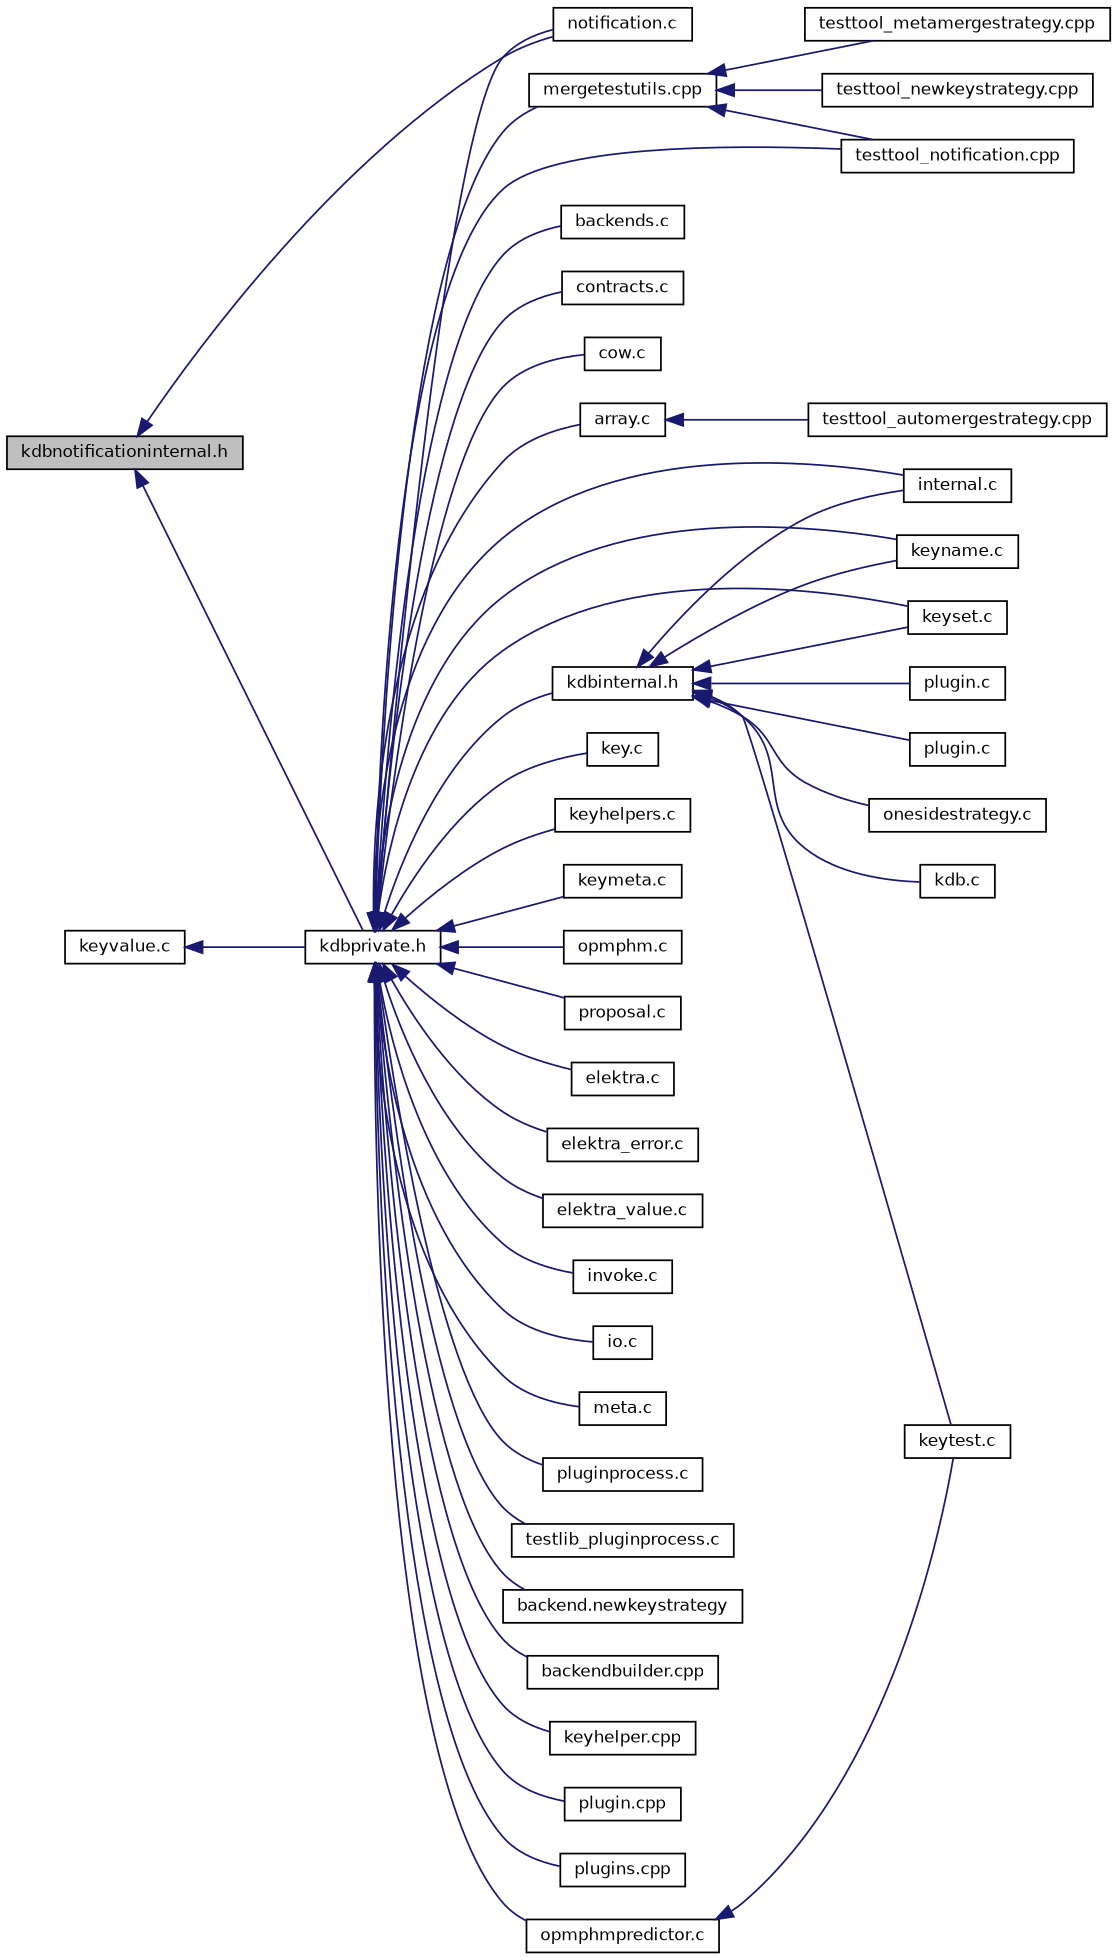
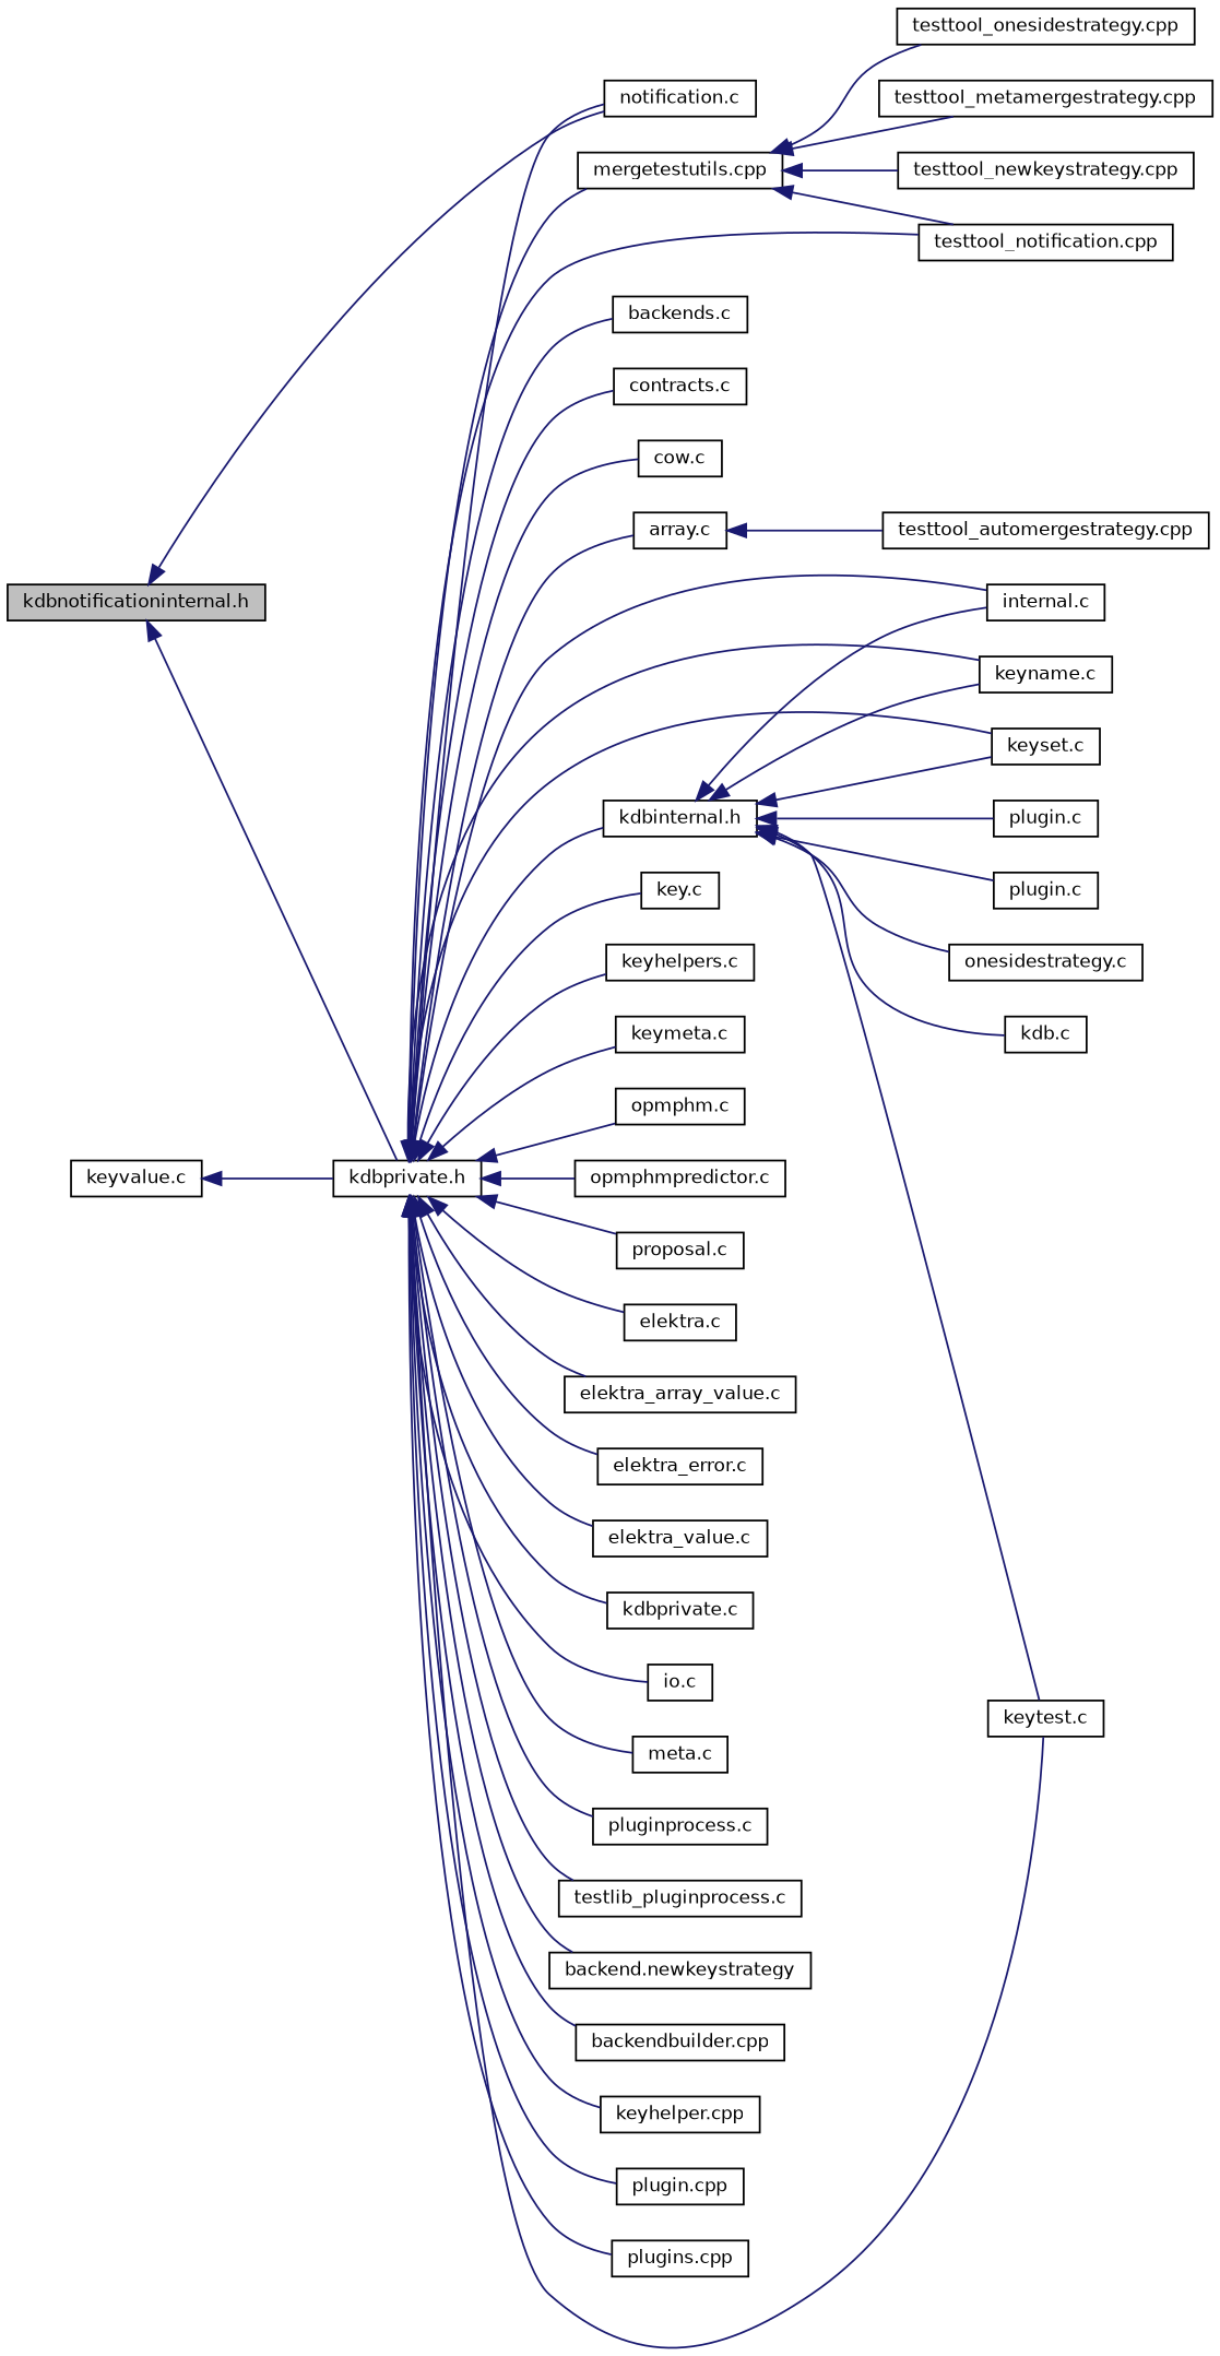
  digraph {
    rankdir=LR
    node [color=black fillcolor=white fontname=Helvetica fontsize=10 shape=record style=filled]
    edge [color=midnightblue dir=back fontname=Helvetica fontsize=10 labelfontname=Helvetica labelfontsize=10 style=solid]
    n1 [fillcolor=grey75 fontcolor=black height=0.2 label="kdbnotificationinternal.h" width=0.4]
    n2 [height=0.2 label="notification.c" width=0.4]
    n3 [height=0.2 label="kdbprivate.h" width=0.4]
    n4 [height=0.2 label="array.c" width=0.4]
    n5 [height=0.2 label="backends.c" width=0.4]
    n6 [height=0.2 label="contracts.c" width=0.4]
    n7 [height=0.2 label="cow.c" width=0.4]
    n8 [height=0.2 label="internal.c" width=0.4]
    n9 [height=0.2 label="key.c" width=0.4]
    n10 [height=0.2 label="keyhelpers.c" width=0.4]
    n11 [height=0.2 label="keymeta.c" width=0.4]
    n12 [height=0.2 label="keyname.c" width=0.4]
    n13 [height=0.2 label="keyset.c" width=0.4]
    n14 [height=0.2 label="keytest.c" width=0.4]
    n15 [height=0.2 label="opmphm.c" width=0.4]
    n16 [height=0.2 label="opmphmpredictor.c" width=0.4]
    n17 [height=0.2 label="proposal.c" width=0.4]
    n18 [height=0.2 label="elektra.c" width=0.4]
+   n19 [height=0.2 label="elektra_array_value.c" width=0.4]
    n20 [height=0.2 label="elektra_error.c" width=0.4]
    n21 [height=0.2 label="elektra_value.c" width=0.4]
-   n22 [height=0.2 label="invoke.c" width=0.4]
+   n22 [height=0.2 label="kdbprivate.c" width=0.4]
    n23 [height=0.2 label="io.c" width=0.4]
    n24 [height=0.2 label="meta.c" width=0.4]
    n25 [height=0.2 label="pluginprocess.c" width=0.4]
    n26 [height=0.2 label="testlib_pluginprocess.c" width=0.4]
    n27 [height=0.2 label="backend.newkeystrategy" width=0.4]
    n28 [height=0.2 label="backendbuilder.cpp" width=0.4]
    n29 [height=0.2 label="keyhelper.cpp" width=0.4]
    n30 [height=0.2 label="plugin.cpp" width=0.4]
    n31 [height=0.2 label="plugins.cpp" width=0.4]
    n32 [height=0.2 label="mergetestutils.cpp" width=0.4]
    n33 [height=0.2 label="testtool_notification.cpp" width=0.4]
    n34 [height=0.2 label="kdbinternal.h" width=0.4]
    n35 [height=0.2 label="testtool_automergestrategy.cpp" width=0.4]
    n36 [height=0.2 label="keyvalue.c" width=0.4]
    n37 [height=0.2 label="testtool_metamergestrategy.cpp" width=0.4]
    n38 [height=0.2 label="testtool_newkeystrategy.cpp" width=0.4]
+   n39 [height=0.2 label="testtool_onesidestrategy.cpp" width=0.4]
    n40 [height=0.2 label="onesidestrategy.c" width=0.4]
    n41 [height=0.2 label="kdb.c" width=0.4]
    n42 [height=0.2 label="plugin.c" width=0.4]
    n43 [height=0.2 label="plugin.c" width=0.4]
    n1 -> n2
    n1 -> n3
    n3 -> n2
    n3 -> n4
    n3 -> n5
    n3 -> n6
    n3 -> n7
    n3 -> n8
    n3 -> n9
    n3 -> n10
    n3 -> n11
    n3 -> n12
    n3 -> n13
-   n16 -> n14
+   n3 -> n14
    n3 -> n15
    n3 -> n16
    n3 -> n17
    n3 -> n18
+   n3 -> n19
    n3 -> n20
    n3 -> n21
    n3 -> n22
    n3 -> n23
    n3 -> n24
    n3 -> n25
    n3 -> n26
    n3 -> n27
    n3 -> n28
    n3 -> n29
    n3 -> n30
    n3 -> n31
    n3 -> n32
    n3 -> n33
    n3 -> n34
    n4 -> n35
    n32 -> n33
    n32 -> n37
    n32 -> n38
+   n32 -> n39
    n34 -> n8
    n34 -> n12
    n34 -> n13
    n34 -> n14
    n34 -> n40
    n34 -> n41
    n34 -> n42
    n34 -> n43
    n36 -> n3
  }
